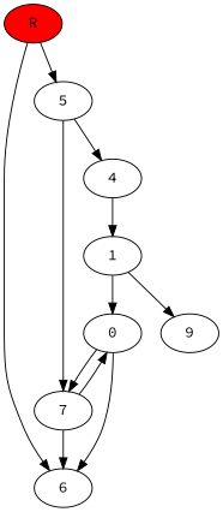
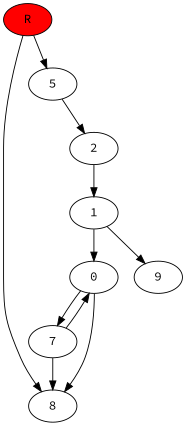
  digraph {
    fontname="Source Code Pro"
    node [fontname="Source Code Pro"]
    edge [fontname="Source Code Pro"]
    n1 [label=0]
    1
    9
-   8 [label=6]
+   8
    7
    5
-   4
+   4 [label=2]
    R [fillcolor="#ff0000" style=filled]
    n1 -> 8
    n1 -> 7
    1 -> n1
    1 -> 9
    7 -> n1
    7 -> 8
-   5 -> 7
    5 -> 4
    4 -> 1
    R -> 8
    R -> 5
  }
